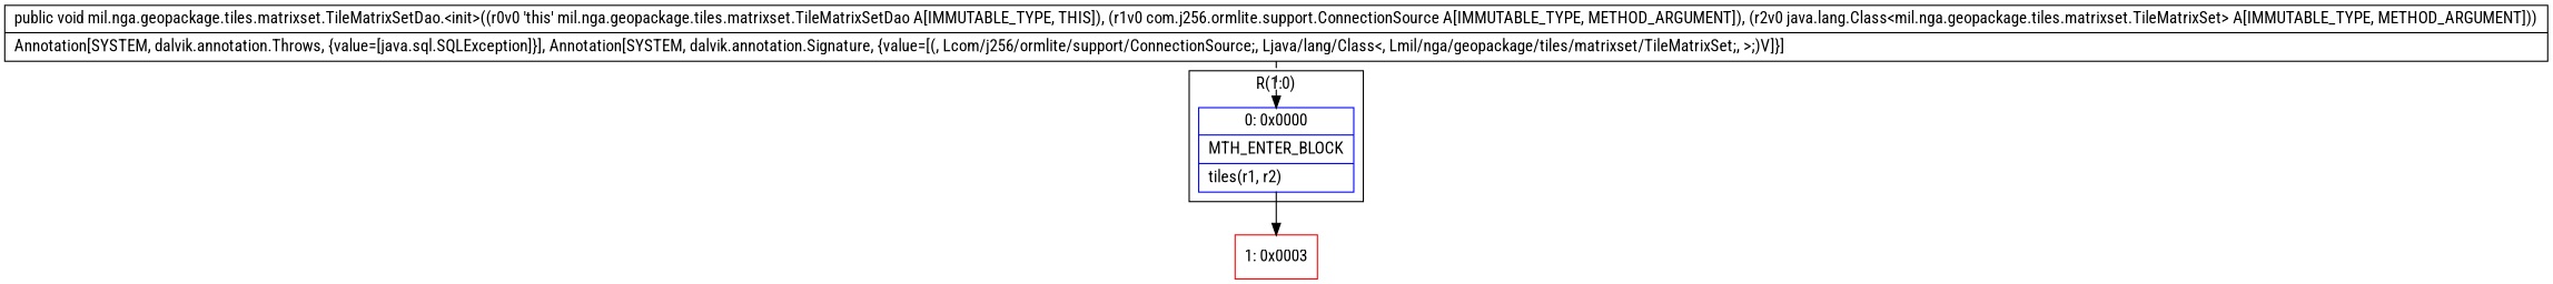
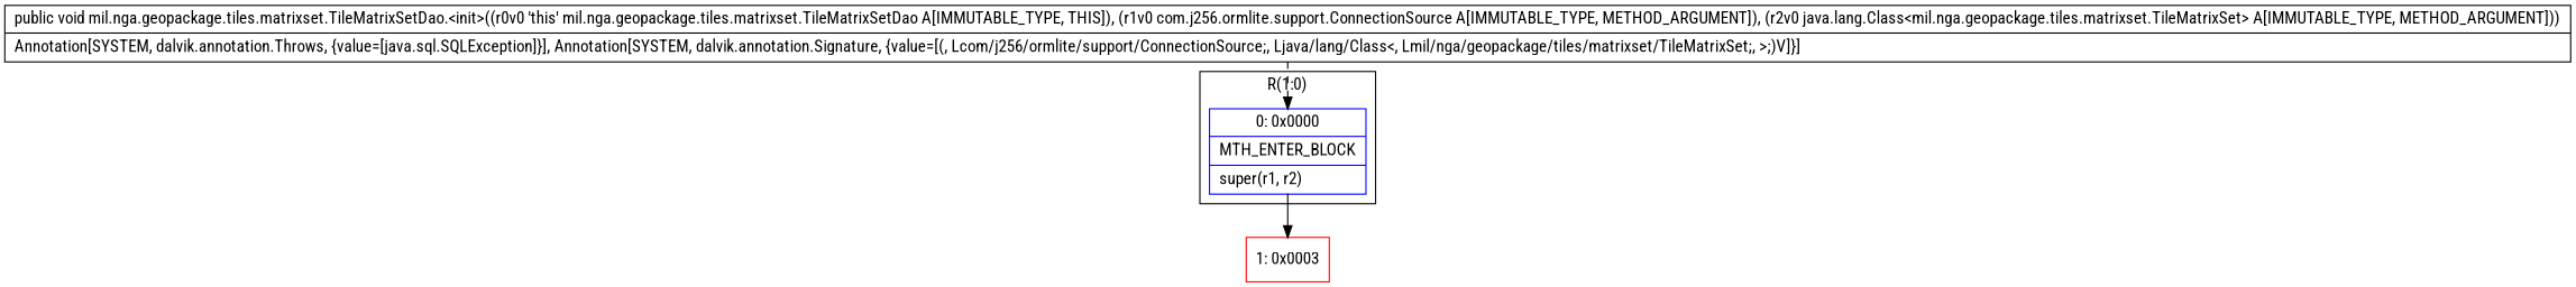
  digraph {
    fontname="Roboto Condensed"
    node [shape=record fontname="Roboto Condensed"]
    edge [fontname="Roboto Condensed"]
-   n1 [color=blue label="{0\:\ 0x0000|MTH_ENTER_BLOCK\l|tiles(r1, r2)\l}"]
+   n1 [color=blue label="{0\:\ 0x0000|MTH_ENTER_BLOCK\l|super(r1, r2)\l}"]
    n2 [color=red label="{1\:\ 0x0003}"]
    n3 [label="{public void mil.nga.geopackage.tiles.matrixset.TileMatrixSetDao.\<init\>((r0v0 'this' mil.nga.geopackage.tiles.matrixset.TileMatrixSetDao A[IMMUTABLE_TYPE, THIS]), (r1v0 com.j256.ormlite.support.ConnectionSource A[IMMUTABLE_TYPE, METHOD_ARGUMENT]), (r2v0 java.lang.Class\<mil.nga.geopackage.tiles.matrixset.TileMatrixSet\> A[IMMUTABLE_TYPE, METHOD_ARGUMENT]))  | Annotation[SYSTEM, dalvik.annotation.Throws, \{value=[java.sql.SQLException]\}], Annotation[SYSTEM, dalvik.annotation.Signature, \{value=[(, Lcom\/j256\/ormlite\/support\/ConnectionSource;, Ljava\/lang\/Class\<, Lmil\/nga\/geopackage\/tiles\/matrixset\/TileMatrixSet;, \>;)V]\}]\l}"]
    subgraph cluster_1 {
      label="R(1:0)"
      n1
    }
    n1 -> n2 [style=solid]
    n3 -> n1 [style=dashed]
  }
